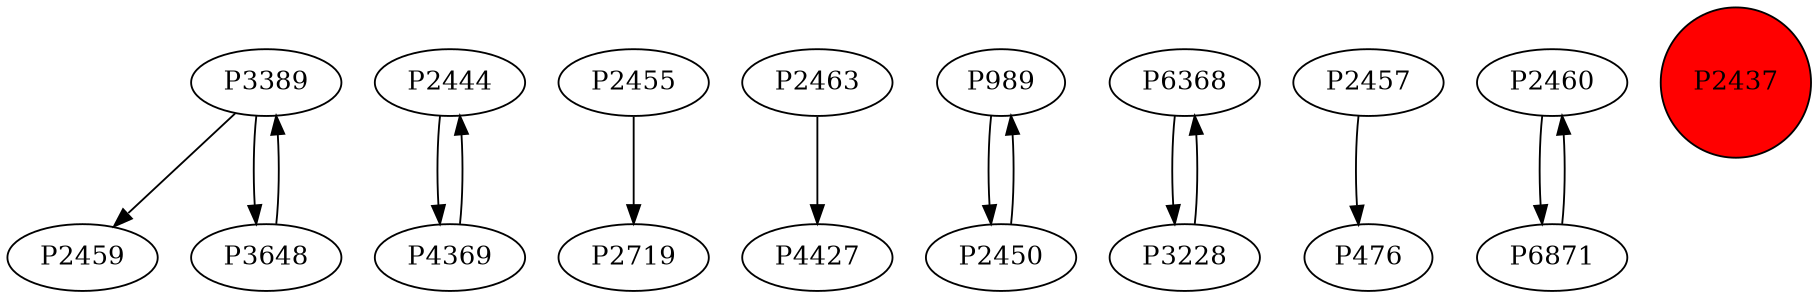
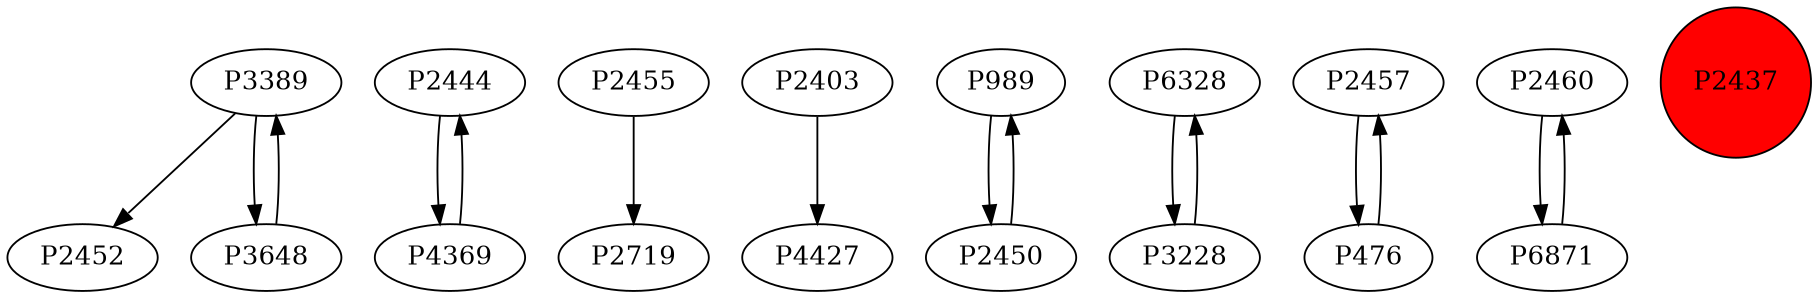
  digraph {
    P3389
-   P2459
+   P2459 [label=P2452]
    P3648
    P2444
    P4369
    P2455
    P2719
-   P2463
+   P2463 [label=P2403]
    P4427
    P989
    P2450
-   P6328 [label=P6368]
+   P6328
    P3228
    P2457
    P476
    P2460
    P6871
    P2437 [fillcolor=red shape=circle style=filled]
    P3389 -> P2459
    P3389 -> P3648
    P3648 -> P3389
    P2444 -> P4369
    P4369 -> P2444
    P2455 -> P2719
    P2463 -> P4427
    P989 -> P2450
    P2450 -> P989
    P6328 -> P3228
    P3228 -> P6328
    P2457 -> P476
+   P476 -> P2457
    P2460 -> P6871
    P6871 -> P2460
  }
